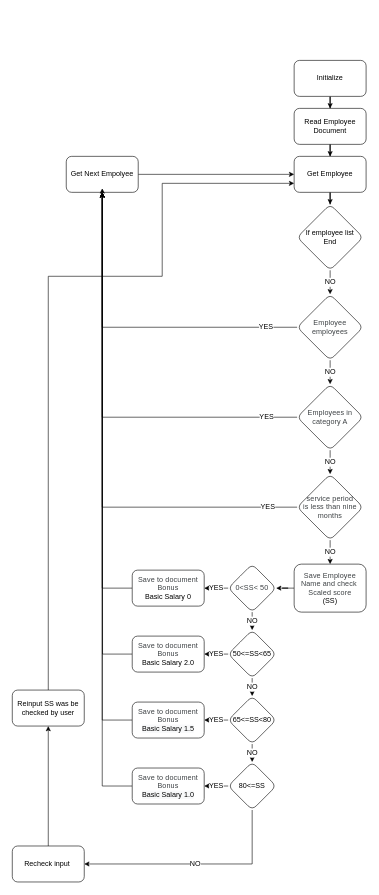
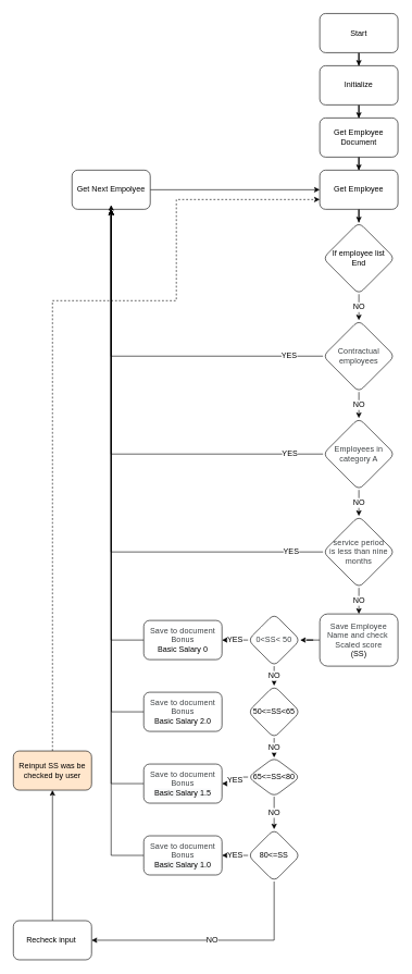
  <mxCell id="0" />
  <mxCell id="1" parent="0" />
+ <mxCell id="2" value="" style="edgeStyle=orthogonalEdgeStyle;rounded=0;orthogonalLoop=1;jettySize=auto;html=1;fontFamily=Helvetica;fontSize=12;fontStyle=0;verticalAlign=middle;" edge="1" parent="1" source="3" target="5"><mxGeometry relative="1" as="geometry" /></mxCell>
+ <mxCell id="3" value="Start" style="rounded=1;whiteSpace=wrap;html=1;fontFamily=Helvetica;fontSize=12;fontStyle=0;verticalAlign=middle;" vertex="1" parent="1"><mxGeometry x="490" width="120" height="60" as="geometry" y="20" /></mxCell>
  <mxCell id="4" value="" style="edgeStyle=orthogonalEdgeStyle;rounded=0;orthogonalLoop=1;jettySize=auto;html=1;fontFamily=Helvetica;fontSize=12;fontStyle=0;verticalAlign=middle;" edge="1" parent="1" source="5" target="7"><mxGeometry relative="1" as="geometry" /></mxCell>
  <mxCell id="5" value="Initialize" style="whiteSpace=wrap;html=1;rounded=1;fontFamily=Helvetica;fontSize=12;fontStyle=0;verticalAlign=middle;" vertex="1" parent="1"><mxGeometry x="490" y="100" width="120" height="60" as="geometry" /></mxCell>
  <mxCell id="6" value="" style="edgeStyle=orthogonalEdgeStyle;rounded=0;orthogonalLoop=1;jettySize=auto;html=1;fontFamily=Helvetica;fontSize=12;fontStyle=0;verticalAlign=middle;" edge="1" parent="1" source="7" target="9"><mxGeometry relative="1" as="geometry" /></mxCell>
- <mxCell id="7" value="Read Employee Document" style="whiteSpace=wrap;html=1;rounded=1;fontFamily=Helvetica;fontSize=12;fontStyle=0;verticalAlign=middle;" vertex="1" parent="1"><mxGeometry x="490" y="180" width="120" height="60" as="geometry" /></mxCell>
+ <mxCell id="7" value="Get Employee Document" style="whiteSpace=wrap;html=1;rounded=1;fontFamily=Helvetica;fontSize=12;fontStyle=0;verticalAlign=middle;" vertex="1" parent="1"><mxGeometry x="490" y="180" width="120" height="60" as="geometry" /></mxCell>
  <mxCell id="8" value="" style="edgeStyle=orthogonalEdgeStyle;rounded=0;orthogonalLoop=1;jettySize=auto;html=1;fontFamily=Helvetica;fontSize=12;fontStyle=0;verticalAlign=middle;" edge="1" parent="1" source="9" target="11"><mxGeometry relative="1" as="geometry" /></mxCell>
  <mxCell id="9" value="Get Employee" style="whiteSpace=wrap;html=1;rounded=1;fontFamily=Helvetica;fontSize=12;fontStyle=0;verticalAlign=middle;" vertex="1" parent="1"><mxGeometry x="490" y="260" width="120" height="60" as="geometry" /></mxCell>
  <mxCell id="10" value="NO" style="edgeStyle=orthogonalEdgeStyle;rounded=0;orthogonalLoop=1;jettySize=auto;html=1;fontFamily=Helvetica;fontSize=12;fontStyle=0;verticalAlign=middle;" edge="1" parent="1" source="11" target="14"><mxGeometry relative="1" as="geometry" /></mxCell>
  <mxCell id="11" value="If employee list&lt;br style=&quot;font-size: 12px;&quot;&gt;End" style="rhombus;whiteSpace=wrap;html=1;rounded=1;fontFamily=Helvetica;fontSize=12;fontStyle=0;verticalAlign=middle;" vertex="1" parent="1"><mxGeometry x="495" y="340" width="110" height="110" as="geometry" /></mxCell>
  <mxCell id="12" value="NO" style="edgeStyle=orthogonalEdgeStyle;rounded=0;orthogonalLoop=1;jettySize=auto;html=1;fontFamily=Helvetica;fontSize=12;fontStyle=0;verticalAlign=middle;" edge="1" parent="1" source="14" target="17"><mxGeometry relative="1" as="geometry" /></mxCell>
  <mxCell id="13" value="YES" style="edgeStyle=orthogonalEdgeStyle;rounded=0;orthogonalLoop=1;jettySize=auto;html=1;fontFamily=Helvetica;fontSize=12;fontStyle=0;verticalAlign=middle;" edge="1" parent="1" source="14" target="22"><mxGeometry x="-0.812" relative="1" as="geometry"><mxPoint as="offset" /></mxGeometry></mxCell>
- <mxCell id="14" value="&lt;span style=&quot;color: rgb(60, 64, 67); font-size: 12px; font-style: normal; letter-spacing: 0.2px; text-indent: 0px; text-transform: none; word-spacing: 0px; display: inline; float: none;&quot;&gt;Employee employees&lt;/span&gt;" style="rhombus;whiteSpace=wrap;html=1;rounded=1;fontFamily=Helvetica;fontSize=12;fontStyle=0;verticalAlign=middle;" vertex="1" parent="1"><mxGeometry x="495" y="490" width="110" height="110" as="geometry" /></mxCell>
+ <mxCell id="14" value="&lt;span style=&quot;color: rgb(60, 64, 67); font-size: 12px; font-style: normal; letter-spacing: 0.2px; text-indent: 0px; text-transform: none; word-spacing: 0px; display: inline; float: none;&quot;&gt;Contractual employees&lt;/span&gt;" style="rhombus;whiteSpace=wrap;html=1;rounded=1;fontFamily=Helvetica;fontSize=12;fontStyle=0;verticalAlign=middle;" vertex="1" parent="1"><mxGeometry x="495" y="490" width="110" height="110" as="geometry" /></mxCell>
  <mxCell id="15" value="NO" style="edgeStyle=orthogonalEdgeStyle;rounded=0;orthogonalLoop=1;jettySize=auto;html=1;fontFamily=Helvetica;fontSize=12;fontStyle=0;verticalAlign=middle;" edge="1" parent="1" source="17" target="20"><mxGeometry relative="1" as="geometry" /></mxCell>
  <mxCell id="16" value="YES" style="edgeStyle=orthogonalEdgeStyle;rounded=0;orthogonalLoop=1;jettySize=auto;html=1;fontFamily=Helvetica;fontSize=12;entryX=0.5;entryY=1;entryDx=0;entryDy=0;fontStyle=0;verticalAlign=middle;" edge="1" parent="1" source="17" target="22"><mxGeometry x="-0.855" relative="1" as="geometry"><mxPoint x="240" y="330" as="targetPoint" /><mxPoint as="offset" /></mxGeometry></mxCell>
  <mxCell id="17" value="&#10;&#10;&lt;span style=&quot;color: rgb(60, 64, 67); font-size: 12px; font-style: normal; letter-spacing: 0.2px; text-indent: 0px; text-transform: none; word-spacing: 0px; display: inline; float: none;&quot;&gt;Employees in category A&lt;/span&gt;&#10;&#10;" style="rhombus;whiteSpace=wrap;html=1;rounded=1;fontFamily=Helvetica;fontSize=12;fontStyle=0;verticalAlign=middle;" vertex="1" parent="1"><mxGeometry x="495" y="640" width="110" height="110" as="geometry" /></mxCell>
  <mxCell id="18" value="YES" style="edgeStyle=orthogonalEdgeStyle;rounded=0;orthogonalLoop=1;jettySize=auto;html=1;entryX=0.5;entryY=1;entryDx=0;entryDy=0;fontFamily=Helvetica;fontSize=12;fontStyle=0;verticalAlign=middle;" edge="1" parent="1" source="20" target="22"><mxGeometry x="-0.885" relative="1" as="geometry"><mxPoint as="offset" /></mxGeometry></mxCell>
  <mxCell id="19" value="NO" style="edgeStyle=orthogonalEdgeStyle;rounded=0;orthogonalLoop=1;jettySize=auto;html=1;fontFamily=Helvetica;fontSize=12;fontStyle=0;verticalAlign=middle;" edge="1" parent="1" source="20" target="24"><mxGeometry relative="1" as="geometry" /></mxCell>
  <mxCell id="20" value="&lt;span style=&quot;color: rgb(60, 64, 67); font-size: 12px; font-style: normal; letter-spacing: 0.2px; text-indent: 0px; text-transform: none; word-spacing: 0px; display: inline; float: none;&quot;&gt;service period &lt;br style=&quot;font-size: 12px;&quot;&gt;is less than nine months&lt;/span&gt;" style="rhombus;whiteSpace=wrap;html=1;rounded=1;fontFamily=Helvetica;fontSize=12;fontStyle=0;verticalAlign=middle;" vertex="1" parent="1"><mxGeometry x="495" y="790" width="110" height="110" as="geometry" /></mxCell>
  <mxCell id="21" style="edgeStyle=orthogonalEdgeStyle;rounded=0;orthogonalLoop=1;jettySize=auto;html=1;entryX=0;entryY=0.5;entryDx=0;entryDy=0;fontFamily=Helvetica;fontSize=12;fontStyle=0;verticalAlign=middle;" edge="1" parent="1" source="22" target="9"><mxGeometry relative="1" as="geometry" /></mxCell>
  <mxCell id="22" value="Get Next Empolyee" style="whiteSpace=wrap;html=1;rounded=1;fontFamily=Helvetica;fontStyle=0;verticalAlign=middle;fontSize=12;" vertex="1" parent="1"><mxGeometry x="110" y="260" width="120" height="60" as="geometry" /></mxCell>
  <mxCell id="23" value="" style="edgeStyle=orthogonalEdgeStyle;rounded=0;orthogonalLoop=1;jettySize=auto;html=1;fontFamily=Helvetica;fontSize=12;fontStyle=0;verticalAlign=middle;" edge="1" parent="1" source="24" target="27"><mxGeometry relative="1" as="geometry" /></mxCell>
  <mxCell id="24" value="&lt;span style=&quot;color: rgb(60, 64, 67); font-size: 12px; font-style: normal; letter-spacing: 0.2px; text-indent: 0px; text-transform: none; word-spacing: 0px; display: inline; float: none;&quot;&gt;Save Employee Name and check&amp;nbsp;&lt;br style=&quot;font-size: 12px;&quot;&gt;Scaled score&lt;br style=&quot;font-size: 12px;&quot;&gt;&lt;/span&gt;(SS)" style="whiteSpace=wrap;html=1;rounded=1;fontFamily=Helvetica;fontStyle=0;verticalAlign=middle;fontSize=12;" vertex="1" parent="1"><mxGeometry x="490" y="940" width="120" height="80" as="geometry" /></mxCell>
  <mxCell id="25" value="NO" style="edgeStyle=orthogonalEdgeStyle;rounded=0;orthogonalLoop=1;jettySize=auto;html=1;fontFamily=Helvetica;fontSize=12;fontStyle=0;verticalAlign=middle;" edge="1" parent="1" source="27" target="30"><mxGeometry relative="1" as="geometry" /></mxCell>
  <mxCell id="26" value="YES" style="edgeStyle=orthogonalEdgeStyle;rounded=0;orthogonalLoop=1;jettySize=auto;html=1;fontFamily=Helvetica;fontSize=12;" edge="1" parent="1" source="27" target="48"><mxGeometry relative="1" as="geometry" /></mxCell>
  <mxCell id="27" value="&lt;font color=&quot;#3c4043&quot; style=&quot;font-size: 12px;&quot;&gt;&lt;span style=&quot;font-size: 12px; letter-spacing: 0.2px;&quot;&gt;0&amp;lt;SS&amp;lt; 50&lt;/span&gt;&lt;/font&gt;" style="rhombus;whiteSpace=wrap;html=1;rounded=1;fontFamily=Helvetica;fontStyle=0;verticalAlign=middle;fontSize=12;" vertex="1" parent="1"><mxGeometry x="380" y="940" width="80" height="80" as="geometry" /></mxCell>
  <mxCell id="28" value="NO" style="edgeStyle=orthogonalEdgeStyle;rounded=0;orthogonalLoop=1;jettySize=auto;html=1;fontFamily=Helvetica;fontSize=12;fontStyle=0;verticalAlign=middle;" edge="1" parent="1" source="30" target="33"><mxGeometry relative="1" as="geometry" /></mxCell>
- <mxCell id="29" value="YES" style="edgeStyle=orthogonalEdgeStyle;rounded=0;orthogonalLoop=1;jettySize=auto;html=1;fontFamily=Helvetica;fontSize=12;fontStyle=0;verticalAlign=middle;" edge="1" parent="1" source="30" target="42"><mxGeometry relative="1" as="geometry" /></mxCell>
  <mxCell id="30" value="50&amp;lt;=SS&amp;lt;65" style="rhombus;whiteSpace=wrap;html=1;rounded=1;fontFamily=Helvetica;fontStyle=0;verticalAlign=middle;fontSize=12;" vertex="1" parent="1"><mxGeometry x="380" y="1050" width="80" height="80" as="geometry" /></mxCell>
  <mxCell id="31" value="NO" style="edgeStyle=orthogonalEdgeStyle;rounded=0;orthogonalLoop=1;jettySize=auto;html=1;fontFamily=Helvetica;fontSize=12;fontStyle=0;verticalAlign=middle;" edge="1" parent="1" source="33" target="36"><mxGeometry relative="1" as="geometry" /></mxCell>
  <mxCell id="32" value="YES" style="edgeStyle=orthogonalEdgeStyle;rounded=0;orthogonalLoop=1;jettySize=auto;html=1;fontFamily=Helvetica;fontSize=12;fontStyle=0;verticalAlign=middle;" edge="1" parent="1" source="33" target="44"><mxGeometry relative="1" as="geometry" /></mxCell>
- <mxCell id="33" value="65&amp;lt;=SS&amp;lt;80" style="rhombus;whiteSpace=wrap;html=1;rounded=1;fontFamily=Helvetica;fontStyle=0;verticalAlign=middle;fontSize=12;" vertex="1" parent="1"><mxGeometry x="380" y="1160" width="80" height="80" as="geometry" /></mxCell>
+ <mxCell id="33" value="65&amp;lt;=SS&amp;lt;80" style="rhombus;whiteSpace=wrap;html=1;rounded=1;fontFamily=Helvetica;fontStyle=0;verticalAlign=middle;fontSize=12;" vertex="1" parent="1"><mxGeometry x="380" y="1160" width="80" height="60" as="geometry" /></mxCell>
  <mxCell id="34" value="NO" style="edgeStyle=orthogonalEdgeStyle;rounded=0;orthogonalLoop=1;jettySize=auto;html=1;entryX=1;entryY=0.5;entryDx=0;entryDy=0;fontFamily=Helvetica;fontSize=12;fontStyle=0;verticalAlign=middle;" edge="1" parent="1" source="36" target="38"><mxGeometry relative="1" as="geometry"><Array as="points"><mxPoint x="420" y="1440" /></Array></mxGeometry></mxCell>
  <mxCell id="35" value="YES" style="edgeStyle=orthogonalEdgeStyle;rounded=0;orthogonalLoop=1;jettySize=auto;html=1;fontFamily=Helvetica;fontSize=12;fontStyle=0;verticalAlign=middle;" edge="1" parent="1" source="36" target="46"><mxGeometry relative="1" as="geometry" /></mxCell>
  <mxCell id="36" value="80&amp;lt;=SS" style="rhombus;whiteSpace=wrap;html=1;rounded=1;fontFamily=Helvetica;fontStyle=0;verticalAlign=middle;fontSize=12;" vertex="1" parent="1"><mxGeometry x="380" y="1270" width="80" height="80" as="geometry" /></mxCell>
  <mxCell id="37" value="" style="edgeStyle=orthogonalEdgeStyle;rounded=0;orthogonalLoop=1;jettySize=auto;html=1;fontFamily=Helvetica;fontSize=12;fontStyle=0;verticalAlign=middle;" edge="1" parent="1" source="38" target="40"><mxGeometry relative="1" as="geometry" /></mxCell>
  <mxCell id="38" value="Recheck input&amp;nbsp;&lt;br style=&quot;font-size: 12px;&quot;&gt;" style="whiteSpace=wrap;html=1;rounded=1;fontFamily=Helvetica;fontStyle=0;verticalAlign=middle;fontSize=12;" vertex="1" parent="1"><mxGeometry x="20" y="1410" width="120" height="60" as="geometry" /></mxCell>
- <mxCell id="39" style="edgeStyle=orthogonalEdgeStyle;rounded=0;orthogonalLoop=1;jettySize=auto;html=1;fontFamily=Helvetica;fontSize=12;fontStyle=0;verticalAlign=middle;entryX=0;entryY=0.75;entryDx=0;entryDy=0;" edge="1" parent="1" source="40" target="9"><mxGeometry relative="1" as="geometry"><mxPoint x="240" y="317.778" as="targetPoint" /><Array as="points"><mxPoint x="80" y="460" /><mxPoint x="270" y="460" /><mxPoint x="270" y="305" /></Array></mxGeometry></mxCell>
- <mxCell id="40" value="Reinput SS was be checked by user" style="whiteSpace=wrap;html=1;rounded=1;fontFamily=Helvetica;fontStyle=0;verticalAlign=middle;fontSize=12;" vertex="1" parent="1"><mxGeometry x="20" y="1150" width="120" height="60" as="geometry" /></mxCell>
+ <mxCell id="39" style="edgeStyle=orthogonalEdgeStyle;rounded=0;orthogonalLoop=1;jettySize=auto;html=1;fontFamily=Helvetica;fontSize=12;fontStyle=0;verticalAlign=middle;entryX=0;entryY=0.75;entryDx=0;entryDy=0;dashed=1;" edge="1" parent="1" source="40" target="9"><mxGeometry relative="1" as="geometry"><mxPoint x="240" y="317.778" as="targetPoint" /><Array as="points"><mxPoint x="80" y="460" /><mxPoint x="270" y="460" /><mxPoint x="270" y="305" /></Array></mxGeometry></mxCell>
+ <mxCell id="40" value="Reinput SS was be checked by user" style="whiteSpace=wrap;html=1;rounded=1;fontFamily=Helvetica;fontStyle=0;verticalAlign=middle;fontSize=12;fillColor=#ffe6cc;" vertex="1" parent="1"><mxGeometry x="20" y="1150" width="120" height="60" as="geometry" /></mxCell>
  <mxCell id="41" style="edgeStyle=orthogonalEdgeStyle;rounded=0;orthogonalLoop=1;jettySize=auto;html=1;fontFamily=Helvetica;fontSize=12;fontStyle=0;verticalAlign=middle;" edge="1" parent="1" source="42"><mxGeometry relative="1" as="geometry"><mxPoint x="170" y="313.333" as="targetPoint" /></mxGeometry></mxCell>
  <mxCell id="42" value="&lt;span style=&quot;color: rgb(60, 64, 67); font-size: 12px; letter-spacing: 0.2px;&quot;&gt;Save to document&lt;br style=&quot;font-size: 12px;&quot;&gt;Bonus&lt;br style=&quot;font-size: 12px;&quot;&gt;&lt;/span&gt;Basic Salary 2.0" style="whiteSpace=wrap;html=1;rounded=1;fontFamily=Helvetica;fontStyle=0;verticalAlign=middle;fontSize=12;" vertex="1" parent="1"><mxGeometry x="220" y="1060" width="120" height="60" as="geometry" /></mxCell>
  <mxCell id="43" style="edgeStyle=orthogonalEdgeStyle;rounded=0;orthogonalLoop=1;jettySize=auto;html=1;entryX=0.5;entryY=1;entryDx=0;entryDy=0;fontFamily=Helvetica;fontSize=12;fontStyle=0;verticalAlign=middle;" edge="1" parent="1" source="44" target="22"><mxGeometry relative="1" as="geometry"><Array as="points"><mxPoint x="170" y="1200" /></Array></mxGeometry></mxCell>
  <mxCell id="44" value="&lt;span style=&quot;color: rgb(60, 64, 67); font-size: 12px; letter-spacing: 0.2px;&quot;&gt;Save to document&lt;/span&gt;&lt;br style=&quot;color: rgb(60, 64, 67); font-size: 12px; letter-spacing: 0.2px;&quot;&gt;&lt;span style=&quot;color: rgb(60, 64, 67); font-size: 12px; letter-spacing: 0.2px;&quot;&gt;Bonus&lt;/span&gt;&lt;span style=&quot;font-style: normal; text-align: center; text-indent: 0px; text-transform: none; word-spacing: 0px; background-color: rgb(248, 249, 250); color: rgb(60, 64, 67); font-size: 12px; letter-spacing: 0.2px;&quot;&gt;&lt;br style=&quot;font-size: 12px;&quot;&gt;&lt;/span&gt;&lt;span style=&quot;color: rgb(0, 0, 0); font-size: 12px; font-style: normal; letter-spacing: normal; text-align: center; text-indent: 0px; text-transform: none; word-spacing: 0px; background-color: rgb(248, 249, 250); display: inline; float: none;&quot;&gt;Basic Salary 1.5&lt;/span&gt;" style="whiteSpace=wrap;html=1;rounded=1;fontFamily=Helvetica;fontStyle=0;verticalAlign=middle;fontSize=12;" vertex="1" parent="1"><mxGeometry x="220" y="1170" width="120" height="60" as="geometry" /></mxCell>
  <mxCell id="45" style="edgeStyle=orthogonalEdgeStyle;rounded=0;orthogonalLoop=1;jettySize=auto;html=1;fontFamily=Helvetica;fontSize=12;entryX=0.5;entryY=1;entryDx=0;entryDy=0;fontStyle=0;verticalAlign=middle;" edge="1" parent="1" source="46" target="22"><mxGeometry relative="1" as="geometry"><mxPoint x="240" y="313.333" as="targetPoint" /><Array as="points"><mxPoint x="170" y="1310" /></Array></mxGeometry></mxCell>
  <mxCell id="46" value="&lt;span style=&quot;color: rgb(60, 64, 67); font-size: 12px; letter-spacing: 0.2px;&quot;&gt;Save to document&lt;/span&gt;&lt;br style=&quot;color: rgb(60, 64, 67); font-size: 12px; letter-spacing: 0.2px;&quot;&gt;&lt;span style=&quot;color: rgb(60, 64, 67); font-size: 12px; letter-spacing: 0.2px;&quot;&gt;Bonus&lt;/span&gt;&lt;span style=&quot;font-style: normal; text-align: center; text-indent: 0px; text-transform: none; word-spacing: 0px; background-color: rgb(248, 249, 250); color: rgb(60, 64, 67); font-size: 12px; letter-spacing: 0.2px;&quot;&gt;&lt;br style=&quot;font-size: 12px;&quot;&gt;&lt;/span&gt;&lt;span style=&quot;color: rgb(0, 0, 0); font-size: 12px; font-style: normal; letter-spacing: normal; text-align: center; text-indent: 0px; text-transform: none; word-spacing: 0px; background-color: rgb(248, 249, 250); display: inline; float: none;&quot;&gt;Basic Salary 1.0&lt;/span&gt;" style="whiteSpace=wrap;html=1;rounded=1;fontFamily=Helvetica;fontStyle=0;verticalAlign=middle;fontSize=12;" vertex="1" parent="1"><mxGeometry x="220" y="1280" width="120" height="60" as="geometry" /></mxCell>
  <mxCell id="47" style="edgeStyle=orthogonalEdgeStyle;rounded=0;orthogonalLoop=1;jettySize=auto;html=1;entryX=0.5;entryY=1;entryDx=0;entryDy=0;fontFamily=Helvetica;fontSize=12;" edge="1" parent="1" source="48" target="22"><mxGeometry relative="1" as="geometry"><Array as="points"><mxPoint x="170" y="980" /></Array></mxGeometry></mxCell>
  <mxCell id="48" value="&lt;span style=&quot;color: rgb(60, 64, 67); letter-spacing: 0.2px; font-size: 12px;&quot;&gt;Save to document&lt;br style=&quot;font-size: 12px;&quot;&gt;Bonus&lt;br style=&quot;font-size: 12px;&quot;&gt;&lt;/span&gt;&lt;span style=&quot;font-size: 12px;&quot;&gt;Basic Salary 0&lt;/span&gt;" style="whiteSpace=wrap;html=1;rounded=1;fontSize=12;fontStyle=0;" vertex="1" parent="1"><mxGeometry x="220" y="950" width="120" height="60" as="geometry" /></mxCell>
